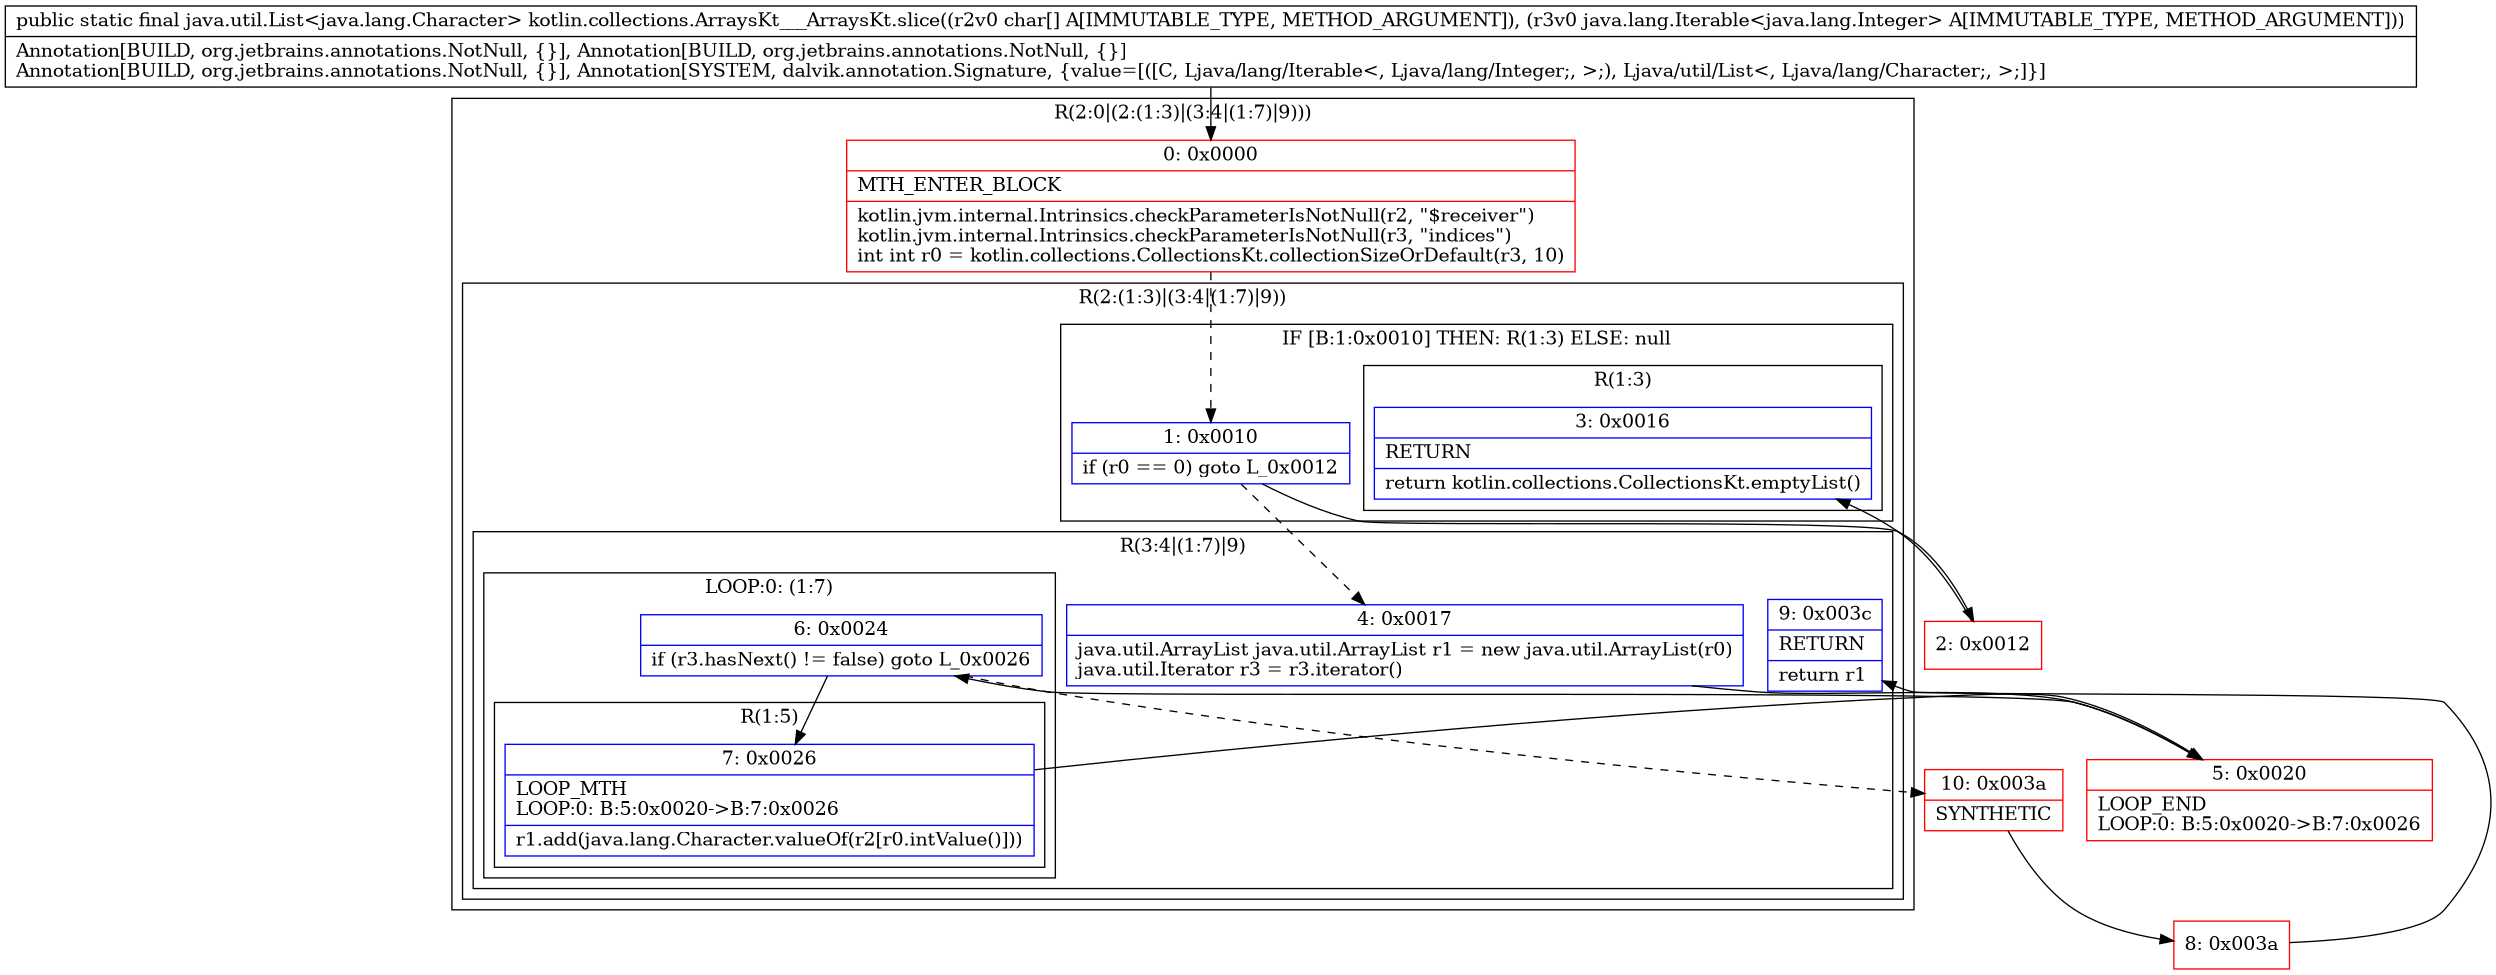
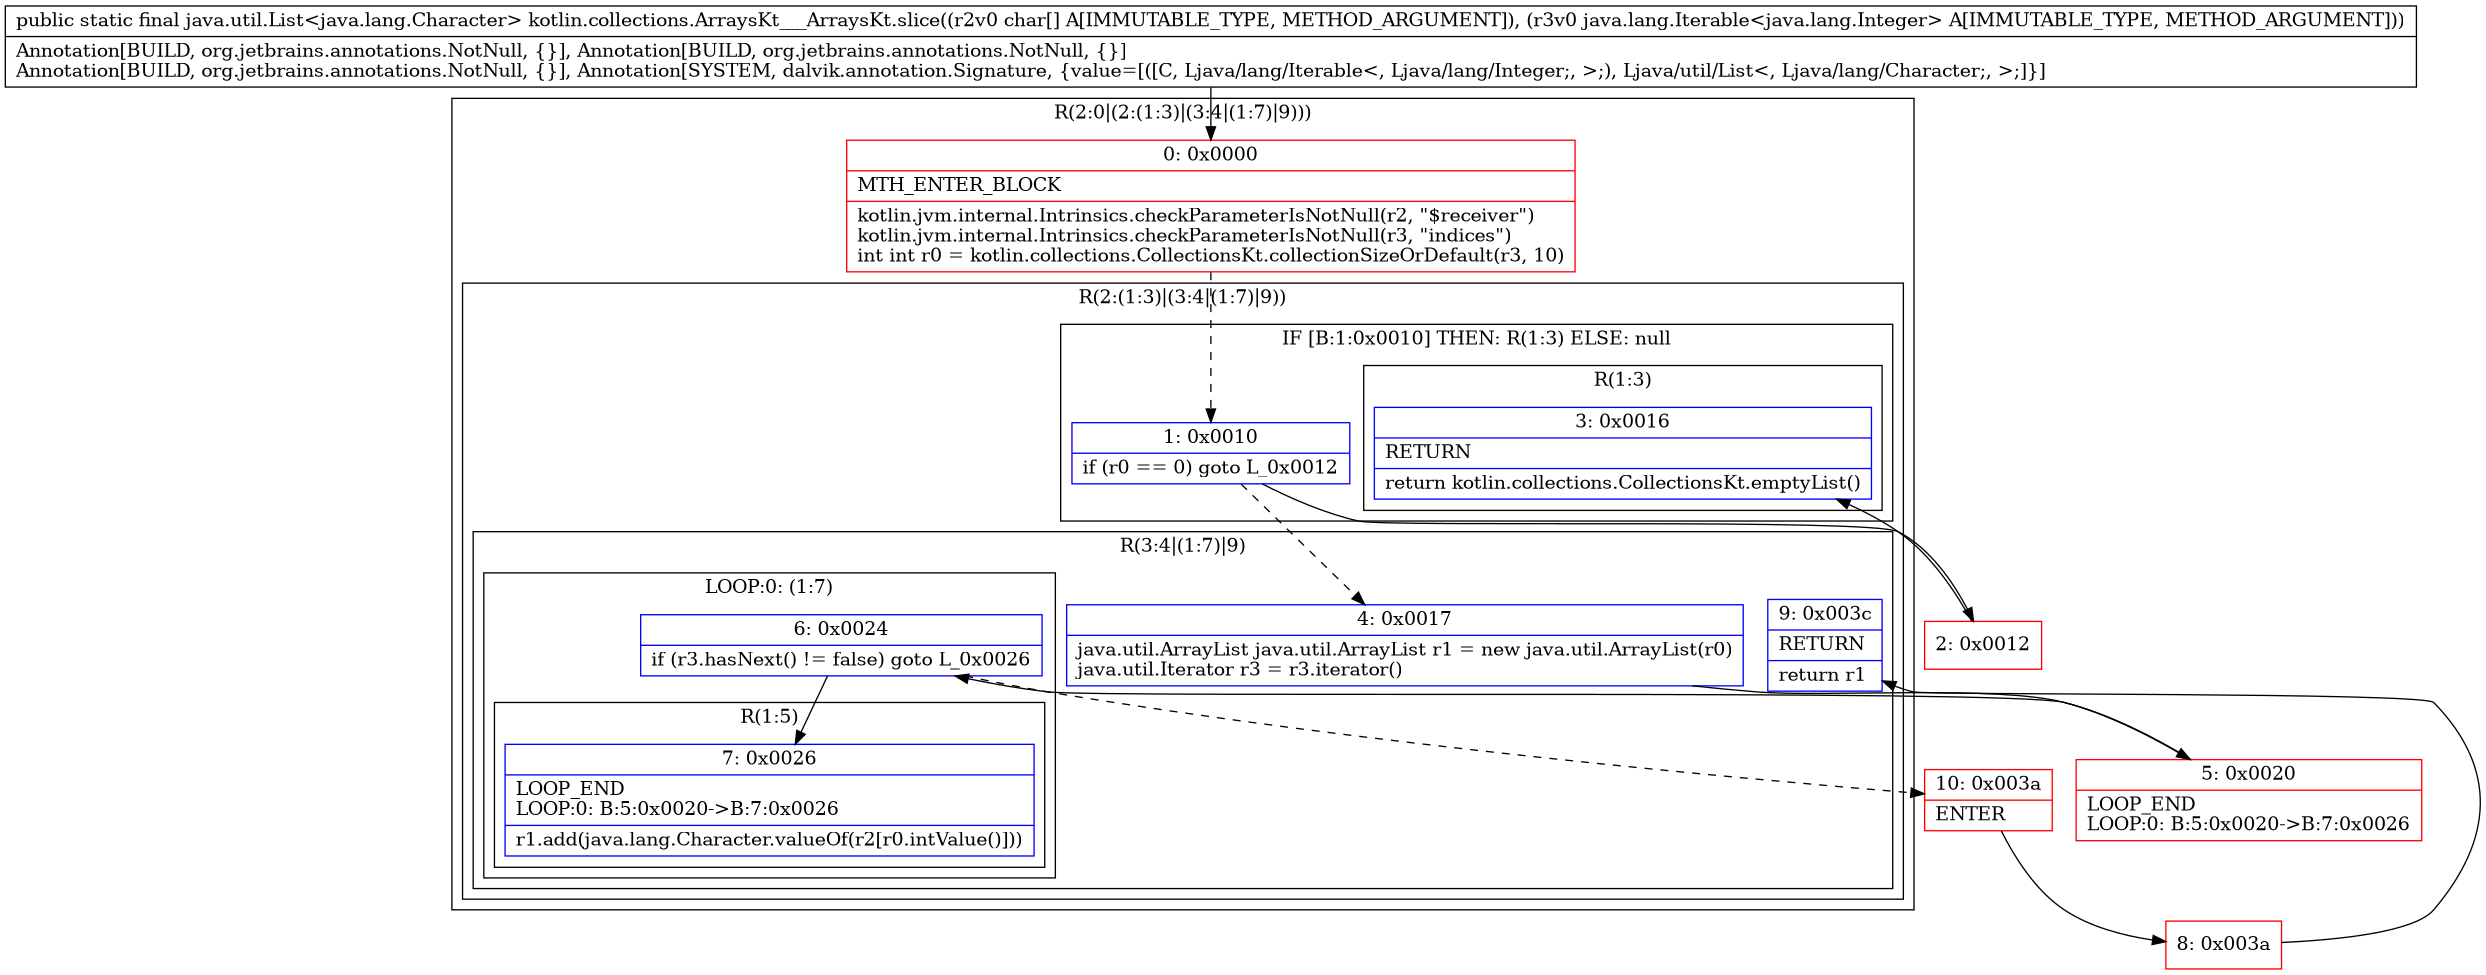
  digraph {
    node [color=blue shape=record]
    n1 [label="{3\:\ 0x0016|RETURN\l|return kotlin.collections.CollectionsKt.emptyList()\l}"]
    n2 [label="{1\:\ 0x0010|if (r0 == 0) goto L_0x0012\l}"]
-   n3 [label="{7\:\ 0x0026|LOOP_MTH\lLOOP:0: B:5:0x0020\-\>B:7:0x0026\l|r1.add(java.lang.Character.valueOf(r2[r0.intValue()]))\l}"]
+   n3 [label="{7\:\ 0x0026|LOOP_END\lLOOP:0: B:5:0x0020\-\>B:7:0x0026\l|r1.add(java.lang.Character.valueOf(r2[r0.intValue()]))\l}"]
    n4 [label="{6\:\ 0x0024|if (r3.hasNext() != false) goto L_0x0026\l}"]
    n5 [label="{4\:\ 0x0017|java.util.ArrayList java.util.ArrayList r1 = new java.util.ArrayList(r0)\ljava.util.Iterator r3 = r3.iterator()\l}"]
    n6 [label="{9\:\ 0x003c|RETURN\l|return r1\l}"]
    n7 [color=red label="{0\:\ 0x0000|MTH_ENTER_BLOCK\l|kotlin.jvm.internal.Intrinsics.checkParameterIsNotNull(r2, \"$receiver\")\lkotlin.jvm.internal.Intrinsics.checkParameterIsNotNull(r3, \"indices\")\lint int r0 = kotlin.collections.CollectionsKt.collectionSizeOrDefault(r3, 10)\l}"]
    n8 [color=red label="{2\:\ 0x0012}"]
    n9 [color=red label="{5\:\ 0x0020|LOOP_END\lLOOP:0: B:5:0x0020\-\>B:7:0x0026\l}"]
-   n10 [color=red label="{10\:\ 0x003a|SYNTHETIC\l}"]
+   n10 [color=red label="{10\:\ 0x003a|ENTER\l}"]
    n11 [color=red label="{8\:\ 0x003a}"]
    n12 [label="{public static final java.util.List\<java.lang.Character\> kotlin.collections.ArraysKt___ArraysKt.slice((r2v0 char[] A[IMMUTABLE_TYPE, METHOD_ARGUMENT]), (r3v0 java.lang.Iterable\<java.lang.Integer\> A[IMMUTABLE_TYPE, METHOD_ARGUMENT]))  | Annotation[BUILD, org.jetbrains.annotations.NotNull, \{\}], Annotation[BUILD, org.jetbrains.annotations.NotNull, \{\}]\lAnnotation[BUILD, org.jetbrains.annotations.NotNull, \{\}], Annotation[SYSTEM, dalvik.annotation.Signature, \{value=[([C, Ljava\/lang\/Iterable\<, Ljava\/lang\/Integer;, \>;), Ljava\/util\/List\<, Ljava\/lang\/Character;, \>;]\}]\l}" color=""]
    subgraph cluster_1 {
      label="R(2:0|(2:(1:3)|(3:4|(1:7)|9)))"
      n7
      subgraph cluster_2 {
        label="R(2:(1:3)|(3:4|(1:7)|9))"
        subgraph cluster_3 {
          label="IF [B:1:0x0010] THEN: R(1:3) ELSE: null"
          n2
          subgraph cluster_4 {
            label="R(1:3)"
            n1
          }
        }
        subgraph cluster_5 {
          label="R(3:4|(1:7)|9)"
          n5
          n6
          subgraph cluster_6 {
            label="LOOP:0: (1:7)"
            n4
            subgraph cluster_7 {
              label="R(1:5)"
              n3
            }
          }
        }
      }
    }
    n2 -> n5 [style=dashed]
    n2 -> n8
-   n3 -> n9
    n4 -> n3
    n4 -> n10 [style=dashed]
    n5 -> n9
    n7 -> n2 [style=dashed]
    n8 -> n1
    n9 -> n4
    n10 -> n11
    n11 -> n6
    n12 -> n7
  }
